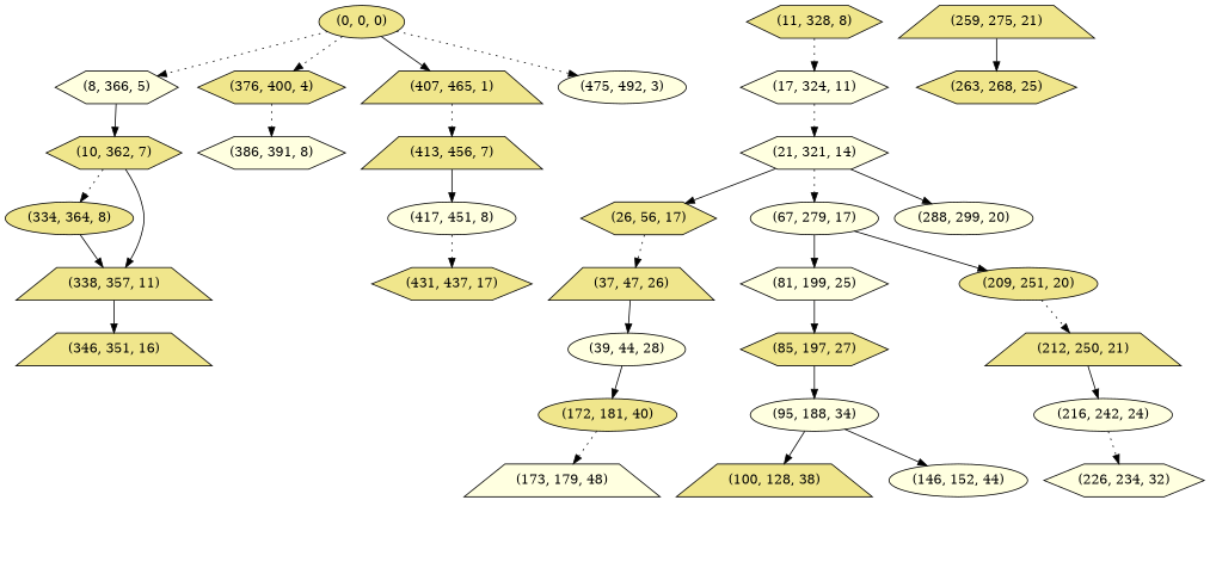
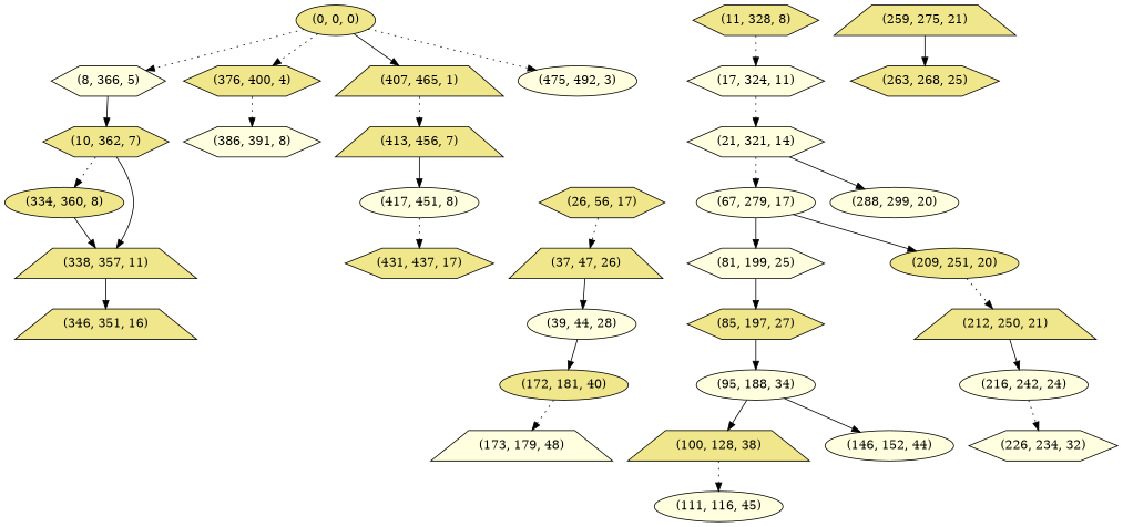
  digraph {
    node [fillcolor=khaki shape=ellipse style=filled]
    edge [style=solid]
    "(0, 0, 0)"
    "(8, 366, 5)" [fillcolor=lightyellow shape=hexagon]
    "(376, 400, 4)" [shape=hexagon]
    "(407, 465, 1)" [shape=trapezium]
    "(475, 492, 3)" [fillcolor=lightyellow]
    "(10, 362, 7)" [shape=hexagon]
    "(386, 391, 8)" [fillcolor=lightyellow shape=hexagon]
    "(413, 456, 7)" [shape=trapezium]
-   "(334, 360, 8)" [label="(334, 364, 8)"]
+   "(334, 360, 8)"
    "(338, 357, 11)" [shape=trapezium]
    "(17, 324, 11)" [fillcolor=lightyellow shape=hexagon]
    "(11, 328, 8)" [shape=hexagon]
    "(21, 321, 14)" [fillcolor=lightyellow shape=hexagon]
    "(26, 56, 17)" [shape=hexagon]
    "(67, 279, 17)" [fillcolor=lightyellow]
    "(288, 299, 20)" [fillcolor=lightyellow]
    "(37, 47, 26)" [shape=trapezium]
    "(81, 199, 25)" [fillcolor=lightyellow shape=hexagon]
    "(209, 251, 20)"
    "(39, 44, 28)" [fillcolor=lightyellow]
    "(172, 181, 40)"
    "(85, 197, 27)" [shape=hexagon]
    "(212, 250, 21)" [shape=trapezium]
    "(259, 275, 21)" [shape=trapezium]
    "(263, 268, 25)" [shape=hexagon]
    "(95, 188, 34)" [fillcolor=lightyellow]
    "(100, 128, 38)" [shape=trapezium]
    "(146, 152, 44)" [fillcolor=lightyellow]
+   "(111, 116, 45)" [fillcolor=lightyellow]
    n30 [fillcolor=lightyellow label="(173, 179, 48)" shape=trapezium]
    "(216, 242, 24)" [fillcolor=lightyellow]
    "(226, 234, 32)" [fillcolor=lightyellow shape=hexagon]
    "(346, 351, 16)" [shape=trapezium]
    "(417, 451, 8)" [fillcolor=lightyellow]
    "(431, 437, 17)" [shape=hexagon]
    "(0, 0, 0)" -> "(8, 366, 5)" [style=dotted]
    "(0, 0, 0)" -> "(376, 400, 4)" [style=dotted]
    "(0, 0, 0)" -> "(407, 465, 1)"
    "(0, 0, 0)" -> "(475, 492, 3)" [style=dotted]
    "(8, 366, 5)" -> "(10, 362, 7)"
    "(376, 400, 4)" -> "(386, 391, 8)" [style=dotted]
    "(407, 465, 1)" -> "(413, 456, 7)" [style=dotted]
    "(10, 362, 7)" -> "(334, 360, 8)" [style=dotted]
    "(10, 362, 7)" -> "(338, 357, 11)"
    "(413, 456, 7)" -> "(417, 451, 8)"
    "(334, 360, 8)" -> "(338, 357, 11)"
    "(338, 357, 11)" -> "(346, 351, 16)"
    "(17, 324, 11)" -> "(21, 321, 14)" [style=dotted]
    "(11, 328, 8)" -> "(17, 324, 11)" [style=dotted]
-   "(21, 321, 14)" -> "(26, 56, 17)"
    "(21, 321, 14)" -> "(67, 279, 17)" [style=dotted]
    "(21, 321, 14)" -> "(288, 299, 20)"
    "(26, 56, 17)" -> "(37, 47, 26)" [style=dotted]
    "(67, 279, 17)" -> "(81, 199, 25)"
    "(67, 279, 17)" -> "(209, 251, 20)"
    "(37, 47, 26)" -> "(39, 44, 28)"
    "(81, 199, 25)" -> "(85, 197, 27)"
    "(209, 251, 20)" -> "(212, 250, 21)" [style=dotted]
    "(39, 44, 28)" -> "(172, 181, 40)"
    "(172, 181, 40)" -> n30 [style=dotted]
    "(85, 197, 27)" -> "(95, 188, 34)"
    "(212, 250, 21)" -> "(216, 242, 24)"
    "(259, 275, 21)" -> "(263, 268, 25)"
    "(95, 188, 34)" -> "(100, 128, 38)"
    "(95, 188, 34)" -> "(146, 152, 44)"
+   "(100, 128, 38)" -> "(111, 116, 45)" [style=dotted]
    "(216, 242, 24)" -> "(226, 234, 32)" [style=dotted]
    "(417, 451, 8)" -> "(431, 437, 17)" [style=dotted]
  }
